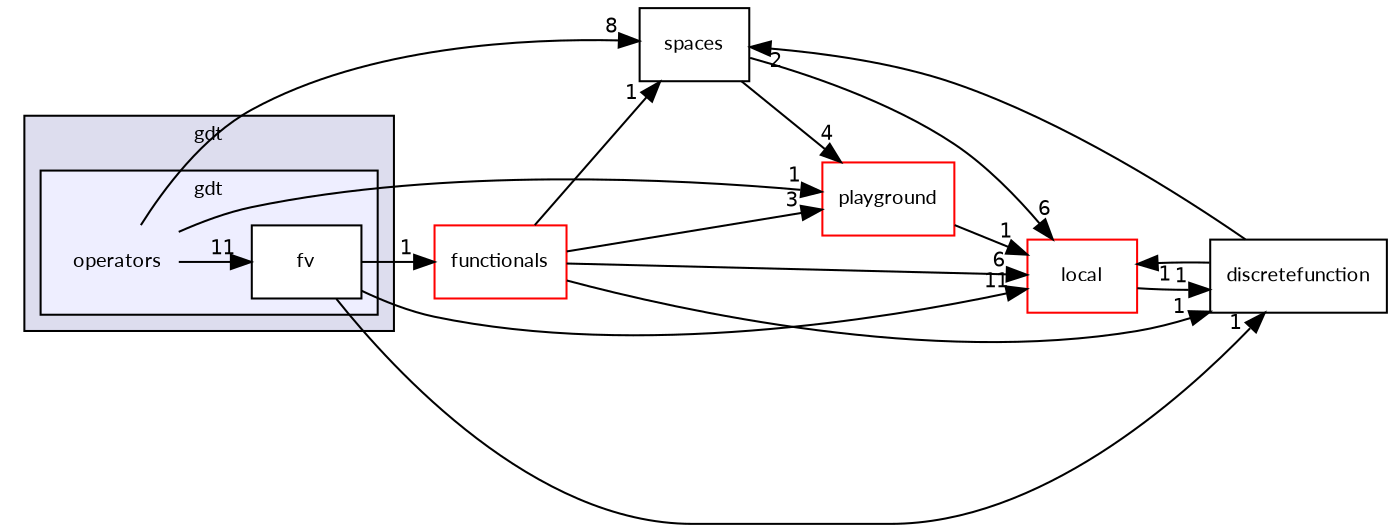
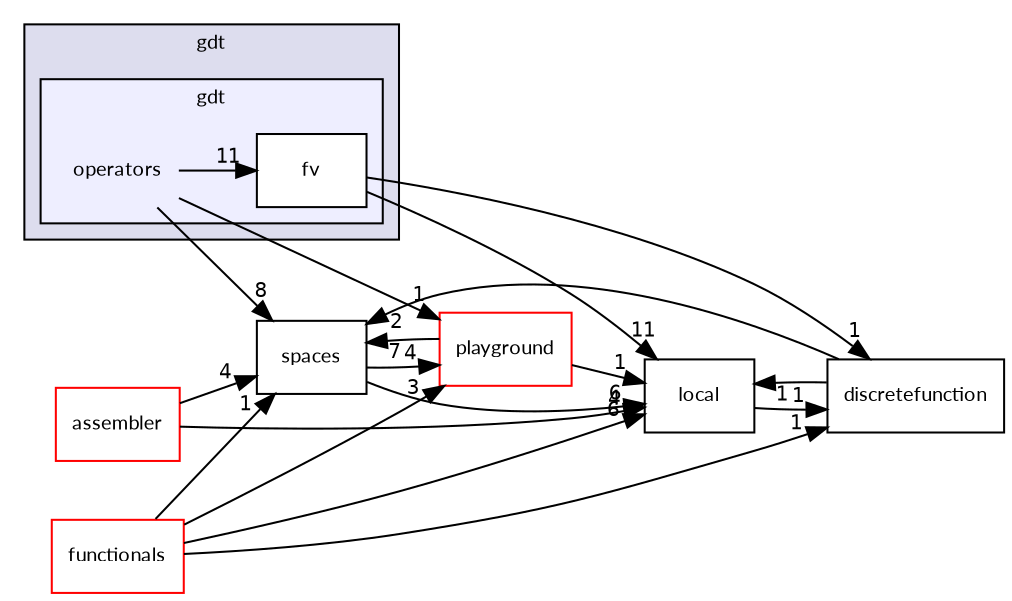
  digraph {
    compound=true
    fontname=Lato
    rankdir=LR
    node [fontname=Lato fontsize=10 shape=box color=red fillcolor=white style=filled]
    edge [fontname=Lato headlabel=1 labeldistance=1.5 labelfontname=Helvetica labelfontsize=10]
    n1 [label=operators shape=plaintext color="" fillcolor="" style=""]
    n2 [color=black label=fv]
    n3 [color=black label=spaces]
    n4 [label=playground]
-   n5 [label=local]
+   n5 [color=black label=local]
    n6 [label=discretefunction color="" fillcolor="" style=""]
    n7 [label=functionals fillcolor="" style=""]
+   n8 [label=assembler]
    subgraph cluster_1 {
      bgcolor="#ddddee"
      fontsize=10
      label=gdt
      pencolor=black
      subgraph cluster_2 {
        bgcolor="#eeeeff"
        fontsize=10
        label=gdt
        pencolor=black
        n1
        n2
      }
    }
    n1 -> n2 [headlabel=11]
    n1 -> n3 [headlabel=8]
    n1 -> n4
    n2 -> n5 [headlabel=11]
    n2 -> n6
-   n2 -> n7
    n3 -> n4 [headlabel=4]
    n3 -> n5 [headlabel=6]
+   n4 -> n3 [headlabel=7]
    n4 -> n5
    n5 -> n6
    n6 -> n3 [headlabel=2]
    n6 -> n5
    n7 -> n3
    n7 -> n4 [headlabel=3]
    n7 -> n5 [headlabel=6]
    n7 -> n6
+   n8 -> n3 [headlabel=4]
+   n8 -> n5 [headlabel=4]
  }
